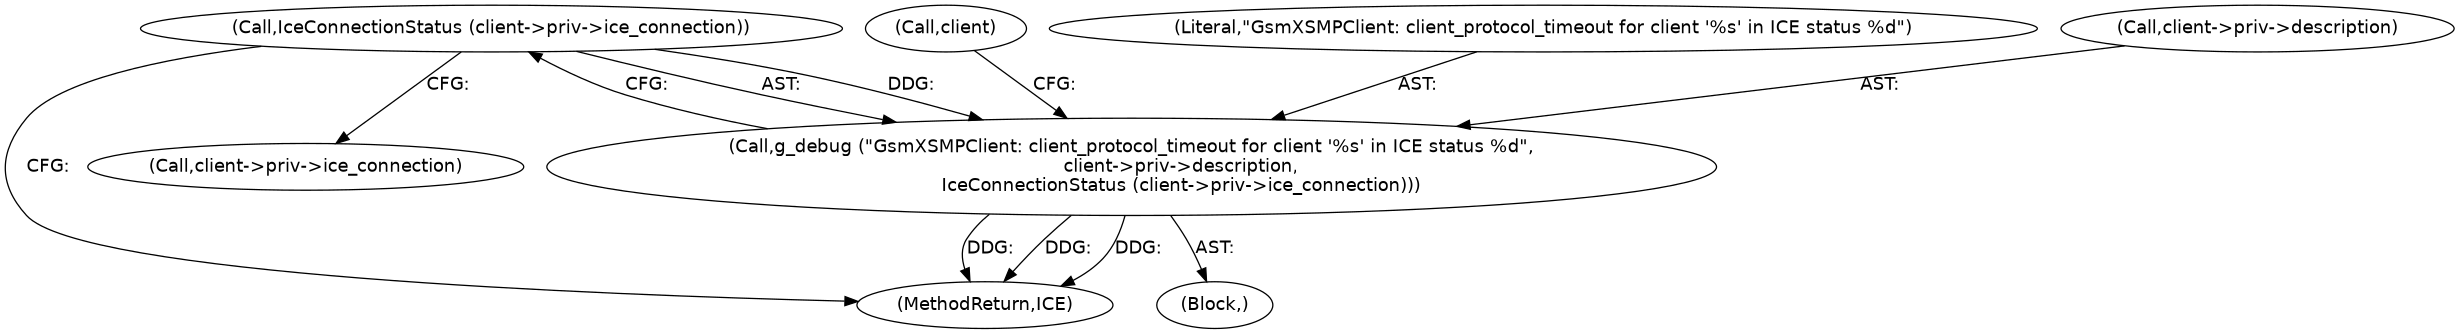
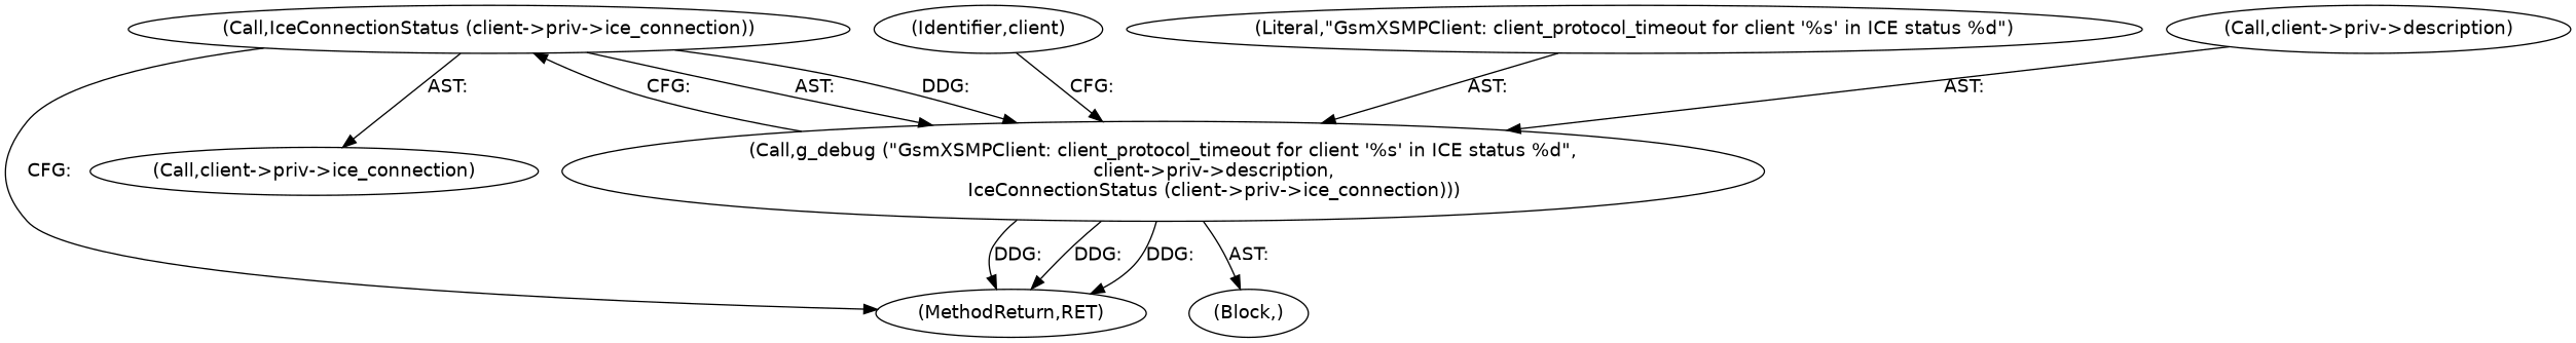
  digraph {
    fontname="DejaVu Sans"
    node [fontname="DejaVu Sans"]
    edge [fontname="DejaVu Sans"]
    n1 [label="(Call,IceConnectionStatus (client->priv->ice_connection))"]
    n2 [label="(Call,g_debug (\"GsmXSMPClient: client_protocol_timeout for client '%s' in ICE status %d\",\n                 client->priv->description,\n                 IceConnectionStatus (client->priv->ice_connection)))"]
    n3 [label="(Call,client->priv->ice_connection)"]
-   n4 [label="(MethodReturn,ICE)"]
+   n4 [label="(MethodReturn,RET)"]
    n5 [label="(Block,)"]
-   n6 [label="(Call,client)"]
+   n6 [label="(Identifier,client)"]
    n7 [label="(Literal,\"GsmXSMPClient: client_protocol_timeout for client '%s' in ICE status %d\")"]
    n8 [label="(Call,client->priv->description)"]
    n1 -> n2 [label="AST: "]
    n1 -> n2 [label="DDG: "]
-   n1 -> n3 [label="CFG: "]
+   n1 -> n3 [label="AST: "]
    n1 -> n4 [label="CFG: "]
    n2 -> n1 [label="CFG: "]
    n2 -> n4 [label="DDG: "]
    n2 -> n4 [label="DDG: "]
    n2 -> n4 [label="DDG: "]
    n2 -> n5 [label="AST: "]
    n6 -> n2 [label="CFG: "]
    n7 -> n2 [label="AST: "]
    n8 -> n2 [label="AST: "]
  }
